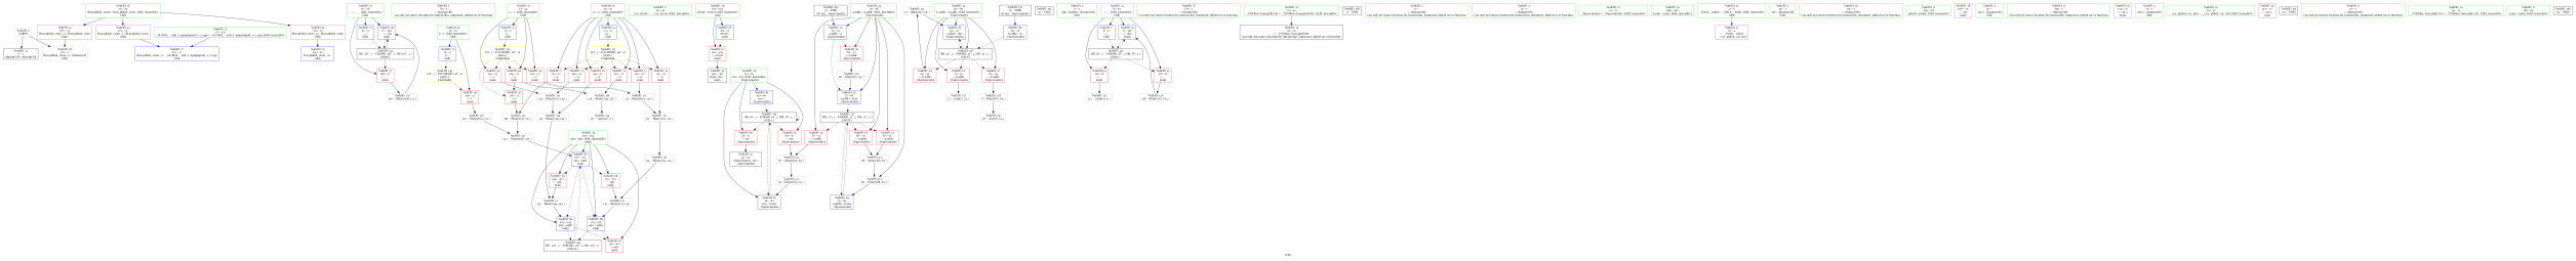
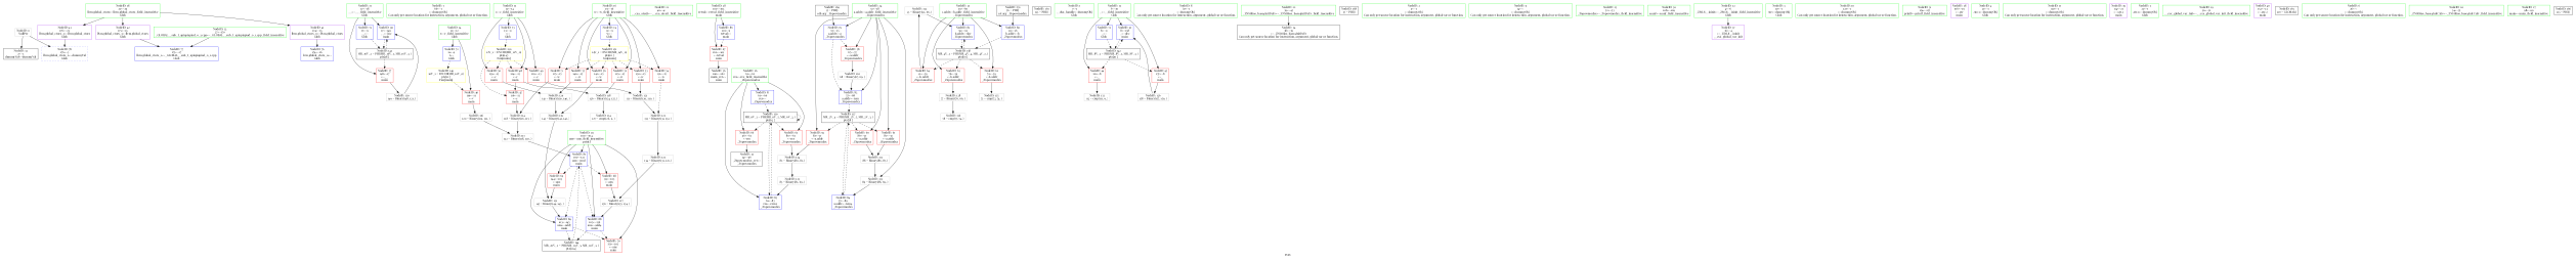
  digraph {
    fontname="Playfair Display"
    label=SVFG
    node [color=green fontname="Playfair Display" shape=record]
    edge [fontname="Playfair Display" style=solid]
    n1 [color=grey label="{NodeID: 0\nNullPtr}"]
    n2 [color=black label="{NodeID: 33\n2\<--3\ndummyVal\<--dummyVal\n}"]
    n3 [color=blue label="{NodeID: 78\n176\<--3\nllvm.global_ctors_2\<--dummyVal\nGlob }" style=dotted]
    n4 [color=blue label="{NodeID: 90\n17\<--149\n__\<--inc\nmain\n}"]
    n5 [color=black label="{NodeID: 143\nMR_16V_2 = PHI(MR_16V_3, MR_16V_1, )\npts\{18 \}\n}"]
    n6 [color=red label="{NodeID: 57\n148\<--17\n\<--__\nmain\n}"]
    n7 [color=grey label="{NodeID: 130\n149 = Binary(148, 121, )\n}"]
    n8 [label="{NodeID: 7\n66\<--1\n\<--dummyObj\nCan only get source location for instruction, argument, global var or function.}"]
    n9 [label="{NodeID: 14\n11\<--12\nr\<--r_field_insensitive\nGlob }"]
    n10 [color=red label="{NodeID: 46\n119\<--11\n\<--r\nmain\n}"]
    n11 [color=blue label="{NodeID: 72\n11\<--9\nr\<--\nGlob }"]
    n12 [color=grey label="{NodeID: 116\n120 = Binary(119, 121, )\n}"]
    n13 [color=yellow label="{NodeID: 149\n10V_1 = ENCHI(MR_10V_0)\npts\{12 \}\nFun[main]}" style=double]
    n14 [color=grey label="{NodeID: 117\n122 = Binary(118, 120, )\n}"]
    n15 [label="{NodeID: 21\n40\<--41\n__cxa_atexit\<--__cxa_atexit_field_insensitive\n}"]
    n16 [label="{NodeID: 28\n101\<--102\nretval\<--retval_field_insensitive\nmain\n}"]
    n17 [color=red label="{NodeID: 67\n162\<--101\n\<--retval\nmain\n}"]
    n18 [color=blue label="{NodeID: 86\n101\<--9\nretval\<--\nmain\n}"]
    n19 [color=black label="{NodeID: 36\n100\<--162\nmain_ret\<--\nmain\n}"]
    n20 [color=grey label="{NodeID: 118\n126 = Binary(124, 125, )\n}"]
    n21 [color=grey label="{NodeID: 134\n127 = cmp(126, 9, )\n}"]
    n22 [color=black label="{NodeID: 35\n54\<--96\n_Z6powmodxx_ret\<--\n_Z6powmodxx\n}"]
    n23 [color=grey label="{NodeID: 125\n134 = Binary(133, 121, )\n}"]
    n24 [color=grey label="{NodeID: 127\n136 = Binary(135, 134, )\n}"]
    n25 [color=blue label="{NodeID: 88\n103\<--136\nans\<--add4\nmain\n}"]
    n26 [color=red label="{NodeID: 70\n151\<--103\n\<--ans\nmain\n}"]
    n27 [color=black label="{NodeID: 144\nMR_20V_2 = PHI(MR_20V_5, MR_20V_1, )\npts\{104 \}\n}"]
    n28 [color=purple label="{NodeID: 42\n175\<--25\nllvm.global_ctors_1\<--llvm.global_ctors\nGlob }"]
    n29 [color=blue label="{NodeID: 77\n175\<--27\nllvm.global_ctors_1\<--_GLOBAL__sub_I_apiapiapiad_0_1.cpp\nGlob }"]
    n30 [color=grey label="{NodeID: 132\n93 = Binary(92, 66, )\n}"]
    n31 [color=blue label="{NodeID: 85\n59\<--93\nb.addr\<--shr\n_Z6powmodxx\n}"]
    n32 [color=black label="{NodeID: 138\nMR_4V_3 = PHI(MR_4V_4, MR_4V_2, )\npts\{60 \}\n}"]
    n33 [color=red label="{NodeID: 63\n76\<--59\n\<--b.addr\n_Z6powmodxx\n}"]
    n34 [color=red label="{NodeID: 64\n92\<--59\n\<--b.addr\n_Z6powmodxx\n}"]
    n35 [color=red label="{NodeID: 62\n72\<--59\n\<--b.addr\n_Z6powmodxx\n}"]
    n36 [color=red label="{NodeID: 49\n129\<--13\n\<--c\nmain\n}"]
    n37 [color=grey label="{NodeID: 121\n131 = Binary(129, 130, )\n}"]
    n38 [color=grey label="{NodeID: 122\n133 = Binary(131, 132, )\n}"]
    n39 [color=black label="{NodeID: 139\nMR_6V_3 = PHI(MR_6V_5, MR_6V_2, )\npts\{62 \}\n}"]
    n40 [color=red label="{NodeID: 65\n80\<--61\n\<--res\n_Z6powmodxx\n}"]
    n41 [color=red label="{NodeID: 66\n96\<--61\n\<--res\n_Z6powmodxx\n}"]
    n42 [color=blue label="{NodeID: 83\n61\<--83\nres\<--rem2\n_Z6powmodxx\n}"]
    n43 [color=grey label="{NodeID: 124\n82 = Binary(80, 81, )\n}"]
    n44 [color=grey label="{NodeID: 123\n83 = Binary(82, 69, )\n}"]
    n45 [color=red label="{NodeID: 56\n142\<--15\n\<--w\nmain\n}"]
    n46 [color=grey label="{NodeID: 119\n143 = Binary(141, 142, )\n}"]
    n47 [color=grey label="{NodeID: 131\n145 = Binary(144, 143, )\n}"]
    n48 [color=blue label="{NodeID: 89\n103\<--145\nans\<--add7\nmain\n}"]
    n49 [color=grey label="{NodeID: 128\n77 = Binary(76, 66, )\n}"]
    n50 [color=grey label="{NodeID: 136\n78 = cmp(77, 74, )\n}"]
    n51 [color=black label="{NodeID: 167\n153 = PHI()\n}"]
    n52 [color=blue label="{NodeID: 84\n57\<--89\na.addr\<--rem4\n_Z6powmodxx\n}"]
    n53 [color=black label="{NodeID: 137\nMR_2V_4 = PHI(MR_2V_5, MR_2V_3, )\npts\{58 \}\n}"]
    n54 [color=red label="{NodeID: 59\n81\<--57\n\<--a.addr\n_Z6powmodxx\n}"]
    n55 [color=red label="{NodeID: 60\n86\<--57\n\<--a.addr\n_Z6powmodxx\n}"]
    n56 [color=red label="{NodeID: 61\n87\<--57\n\<--a.addr\n_Z6powmodxx\n}"]
    n57 [color=grey label="{NodeID: 113\n88 = Binary(86, 87, )\n}"]
    n58 [label="{NodeID: 1\n7\<--1\n__dso_handle\<--dummyObj\nGlob }"]
    n59 [color=blue label="{NodeID: 91\n8\<--158\n_\<--dec\nmain\n}"]
    n60 [color=black label="{NodeID: 142\nMR_8V_2 = PHI(MR_8V_3, MR_8V_1, )\npts\{10 \}\n}"]
    n61 [color=red label="{NodeID: 44\n111\<--8\n\<--_\nmain\n}"]
    n62 [color=red label="{NodeID: 45\n157\<--8\n\<--_\nmain\n}"]
    n63 [color=grey label="{NodeID: 133\n112 = cmp(111, 9, )\n}"]
    n64 [color=grey label="{NodeID: 126\n158 = Binary(157, 159, )\n}"]
    n65 [label="{NodeID: 8\n69\<--1\n\<--dummyObj\nCan only get source location for instruction, argument, global var or function.}"]
    n66 [label="{NodeID: 15\n13\<--14\nc\<--c_field_insensitive\nGlob }"]
    n67 [color=red label="{NodeID: 48\n124\<--13\n\<--c\nmain\n}"]
    n68 [color=red label="{NodeID: 50\n139\<--13\n\<--c\nmain\n}"]
    n69 [color=blue label="{NodeID: 73\n13\<--9\nc\<--\nGlob }"]
    n70 [color=red label="{NodeID: 47\n116\<--13\n\<--c\nmain\n}"]
    n71 [color=grey label="{NodeID: 114\n118 = Binary(116, 117, )\n}"]
    n72 [color=grey label="{NodeID: 129\n141 = Binary(139, 140, )\n}"]
    n73 [color=yellow label="{NodeID: 150\n12V_1 = ENCHI(MR_12V_0)\npts\{14 \}\nFun[main]}" style=double]
    n74 [label="{NodeID: 22\n39\<--45\n_ZNSt8ios_base4InitD1Ev\<--_ZNSt8ios_base4InitD1Ev_field_insensitive\n}"]
    n75 [color=black label="{NodeID: 34\n38\<--39\n\<--_ZNSt8ios_base4InitD1Ev\nCan only get source location for instruction, argument, global var or function.}"]
-   n76 [label="{NodeID: 29\n103\<--104\nans\<--ans_field_insensitive\nmain\n}"]
+   n76 [label="{NodeID: 29\n103\<--104\nans\<--ans_field_insensitive\nprintf\n}"]
    n77 [color=red label="{NodeID: 68\n135\<--103\n\<--ans\nmain\n}"]
    n78 [color=red label="{NodeID: 69\n144\<--103\n\<--ans\nmain\n}"]
    n79 [color=blue label="{NodeID: 87\n103\<--122\nans\<--mul\nmain\n}"]
    n80 [color=purple label="{NodeID: 43\n176\<--25\nllvm.global_ctors_2\<--llvm.global_ctors\nGlob }"]
    n81 [color=blue label="{NodeID: 71\n8\<--9\n_\<--\nGlob }"]
    n82 [color=black label="{NodeID: 168\n37 = PHI()\n}"]
    n83 [color=grey label="{NodeID: 135\n73 = cmp(72, 74, )\n}"]
    n84 [label="{NodeID: 2\n9\<--1\n\<--dummyObj\nCan only get source location for instruction, argument, global var or function.}"]
    n85 [label="{NodeID: 9\n74\<--1\n\<--dummyObj\nCan only get source location for instruction, argument, global var or function.}"]
    n86 [label="{NodeID: 16\n15\<--16\nw\<--w_field_insensitive\nGlob }"]
    n87 [color=red label="{NodeID: 51\n117\<--15\n\<--w\nmain\n}"]
    n88 [color=red label="{NodeID: 52\n125\<--15\n\<--w\nmain\n}"]
    n89 [color=red label="{NodeID: 53\n130\<--15\n\<--w\nmain\n}"]
    n90 [color=red label="{NodeID: 54\n132\<--15\n\<--w\nmain\n}"]
    n91 [color=red label="{NodeID: 55\n140\<--15\n\<--w\nmain\n}"]
    n92 [color=blue label="{NodeID: 74\n15\<--9\nw\<--\nGlob }"]
    n93 [color=yellow label="{NodeID: 151\n14V_1 = ENCHI(MR_14V_0)\npts\{16 \}\nFun[main]}" style=double]
    n94 [label="{NodeID: 23\n52\<--53\n_Z6powmodxx\<--_Z6powmodxx_field_insensitive\n}"]
    n95 [color=grey label="{NodeID: 115\n89 = Binary(88, 69, )\n}"]
    n96 [label="{NodeID: 30\n108\<--109\nscanf\<--scanf_field_insensitive\n}"]
    n97 [color=grey label="{NodeID: 120\n68 = Binary(67, 69, )\n}"]
    n98 [color=blue label="{NodeID: 82\n57\<--68\na.addr\<--rem\n_Z6powmodxx\n}"]
    n99 [color=purple label="{NodeID: 37\n36\<--4\n\<--_ZStL8__ioinit\n__cxx_global_var_init\n}"]
    n100 [color=red label="{NodeID: 58\n67\<--57\n\<--a.addr\n_Z6powmodxx\n}"]
    n101 [color=blue label="{NodeID: 79\n57\<--55\na.addr\<--a\n_Z6powmodxx\n}"]
    n102 [color=black label="{NodeID: 169\n55 = PHI()\n0th arg _Z6powmodxx }"]
    n103 [label="{NodeID: 3\n19\<--1\n.str\<--dummyObj\nGlob }"]
    n104 [label="{NodeID: 10\n121\<--1\n\<--dummyObj\nCan only get source location for instruction, argument, global var or function.}"]
    n105 [label="{NodeID: 17\n17\<--18\n__\<--___field_insensitive\nGlob }"]
    n106 [color=blue label="{NodeID: 75\n17\<--9\n__\<--\nGlob }"]
    n107 [label="{NodeID: 24\n57\<--58\na.addr\<--a.addr_field_insensitive\n_Z6powmodxx\n}"]
    n108 [label="{NodeID: 31\n154\<--155\nprintf\<--printf_field_insensitive\n}"]
    n109 [color=purple label="{NodeID: 38\n106\<--19\n\<--.str\nmain\n}"]
    n110 [color=blue label="{NodeID: 80\n59\<--56\nb.addr\<--b\n_Z6powmodxx\n}"]
    n111 [color=black label="{NodeID: 170\n56 = PHI()\n1st arg _Z6powmodxx }"]
    n112 [label="{NodeID: 4\n21\<--1\n.str.1\<--dummyObj\nGlob }"]
    n113 [label="{NodeID: 11\n159\<--1\n\<--dummyObj\nCan only get source location for instruction, argument, global var or function.}"]
    n114 [label="{NodeID: 18\n25\<--29\nllvm.global_ctors\<--llvm.global_ctors_field_insensitive\nGlob }"]
    n115 [color=purple label="{NodeID: 41\n174\<--25\nllvm.global_ctors_0\<--llvm.global_ctors\nGlob }"]
    n116 [color=blue label="{NodeID: 76\n174\<--26\nllvm.global_ctors_0\<--\nGlob }"]
    n117 [label="{NodeID: 25\n59\<--60\nb.addr\<--b.addr_field_insensitive\n_Z6powmodxx\n}"]
    n118 [label="{NodeID: 32\n27\<--170\n_GLOBAL__sub_I_apiapiapiad_0_1.cpp\<--_GLOBAL__sub_I_apiapiapiad_0_1.cpp_field_insensitive\n}"]
    n119 [color=purple label="{NodeID: 39\n114\<--21\n\<--.str.1\nmain\n}"]
    n120 [color=blue label="{NodeID: 81\n61\<--66\nres\<--\n_Z6powmodxx\n}"]
    n121 [label="{NodeID: 5\n23\<--1\n.str.2\<--dummyObj\nGlob }"]
    n122 [label="{NodeID: 12\n4\<--6\n_ZStL8__ioinit\<--_ZStL8__ioinit_field_insensitive\nGlob }"]
    n123 [label="{NodeID: 19\n30\<--31\n__cxx_global_var_init\<--__cxx_global_var_init_field_insensitive\n}"]
    n124 [label="{NodeID: 26\n61\<--62\nres\<--res_field_insensitive\n_Z6powmodxx\n}"]
    n125 [color=purple label="{NodeID: 40\n152\<--23\n\<--.str.2\nmain\n}"]
-   n126 [color=black label="{NodeID: 165\n107 = PHI()\n}"]
+   n126 [color=black label="{NodeID: 165\n107 = GLOBAL()\n}"]
    n127 [label="{NodeID: 6\n26\<--1\n\<--dummyObj\nCan only get source location for instruction, argument, global var or function.}"]
    n128 [label="{NodeID: 13\n8\<--10\n_\<--__field_insensitive\nGlob }"]
    n129 [label="{NodeID: 20\n34\<--35\n_ZNSt8ios_base4InitC1Ev\<--_ZNSt8ios_base4InitC1Ev_field_insensitive\n}"]
    n130 [label="{NodeID: 27\n98\<--99\nmain\<--main_field_insensitive\n}"]
    n131 [color=black label="{NodeID: 166\n115 = PHI()\n}"]
    n1 -> n2
    n1 -> n3
    n4 -> n5 [style=dashed]
    n5 -> n4 [style=dashed]
    n5 -> n6 [style=dashed]
    n6 -> n7
    n7 -> n4
    n9 -> n10
    n9 -> n11
    n10 -> n12
    n11 -> n13 [style=dashed]
    n12 -> n14
    n13 -> n10 [style=dashed]
    n14 -> n79
    n16 -> n17
    n16 -> n18
    n17 -> n19
    n18 -> n17 [style=dashed]
    n20 -> n21
    n23 -> n24
    n24 -> n25
    n25 -> n26 [style=dashed]
    n25 -> n27 [style=dashed]
    n27 -> n79 [style=dashed]
    n28 -> n29
    n30 -> n31
    n31 -> n32 [style=dashed]
    n32 -> n31 [style=dashed]
    n32 -> n33 [style=dashed]
    n32 -> n34 [style=dashed]
    n32 -> n35 [style=dashed]
    n33 -> n49
    n34 -> n30
    n35 -> n83
    n36 -> n37
    n37 -> n38
    n38 -> n23
    n39 -> n39 [style=dashed]
    n39 -> n40 [style=dashed]
    n39 -> n41 [style=dashed]
    n39 -> n42 [style=dashed]
    n40 -> n43
    n41 -> n22
    n42 -> n39 [style=dashed]
    n43 -> n44
    n44 -> n42
    n45 -> n46
    n46 -> n47
    n47 -> n48
    n48 -> n26 [style=dashed]
    n48 -> n27 [style=dashed]
    n49 -> n50
    n52 -> n53 [style=dashed]
    n53 -> n52 [style=dashed]
    n53 -> n54 [style=dashed]
    n53 -> n55 [style=dashed]
    n53 -> n56 [style=dashed]
    n54 -> n43
    n55 -> n57
    n56 -> n57
    n57 -> n95
    n59 -> n60 [style=dashed]
    n60 -> n59 [style=dashed]
    n60 -> n61 [style=dashed]
    n60 -> n62 [style=dashed]
    n61 -> n63
    n62 -> n64
    n64 -> n59
    n66 -> n36
    n66 -> n67
    n66 -> n68
    n66 -> n69
    n67 -> n20
    n67 -> n70
    n68 -> n72
    n69 -> n73 [style=dashed]
    n70 -> n71
    n71 -> n14
    n72 -> n46
    n73 -> n36 [style=dashed]
    n73 -> n67 [style=dashed]
    n73 -> n68 [style=dashed]
    n73 -> n70 [style=dashed]
    n74 -> n75
    n76 -> n25
    n76 -> n26
    n76 -> n48
    n76 -> n77
    n76 -> n78
    n76 -> n79
    n77 -> n24
    n78 -> n47
    n79 -> n25 [style=dashed]
    n79 -> n48 [style=dashed]
    n79 -> n77 [style=dashed]
    n79 -> n78 [style=dashed]
    n80 -> n3
    n81 -> n60 [style=dashed]
    n86 -> n45
    n86 -> n87
    n86 -> n88
    n86 -> n89
    n86 -> n90
    n86 -> n91
    n86 -> n92
    n87 -> n71
    n88 -> n20
    n89 -> n37
    n90 -> n38 [style=dashed]
    n91 -> n72
    n92 -> n93 [style=dashed]
    n93 -> n45 [style=dashed]
    n93 -> n87 [style=dashed]
    n93 -> n88 [style=dashed]
    n93 -> n89 [style=dashed]
    n93 -> n90 [style=dashed]
    n93 -> n91 [style=dashed]
    n95 -> n52
    n97 -> n98
    n98 -> n53 [style=dashed]
    n100 -> n97
    n101 -> n98 [style=dashed]
    n101 -> n100 [style=dashed]
    n102 -> n101
    n105 -> n4
    n105 -> n6
    n105 -> n106
    n106 -> n5 [style=dashed]
    n107 -> n54
    n107 -> n55
    n107 -> n56
    n107 -> n95
    n107 -> n98
    n107 -> n100
    n107 -> n101
    n110 -> n32 [style=dashed]
    n111 -> n110
    n114 -> n28
    n114 -> n80
    n114 -> n115
    n115 -> n116
    n117 -> n31
    n117 -> n33
    n117 -> n34
    n117 -> n35
-   n117 -> n32
+   n117 -> n110
    n118 -> n29
    n120 -> n39 [style=dashed]
    n122 -> n99
    n124 -> n40
    n124 -> n41
    n124 -> n42
    n124 -> n120
    n128 -> n59
    n128 -> n61
    n128 -> n62
    n128 -> n81
  }
